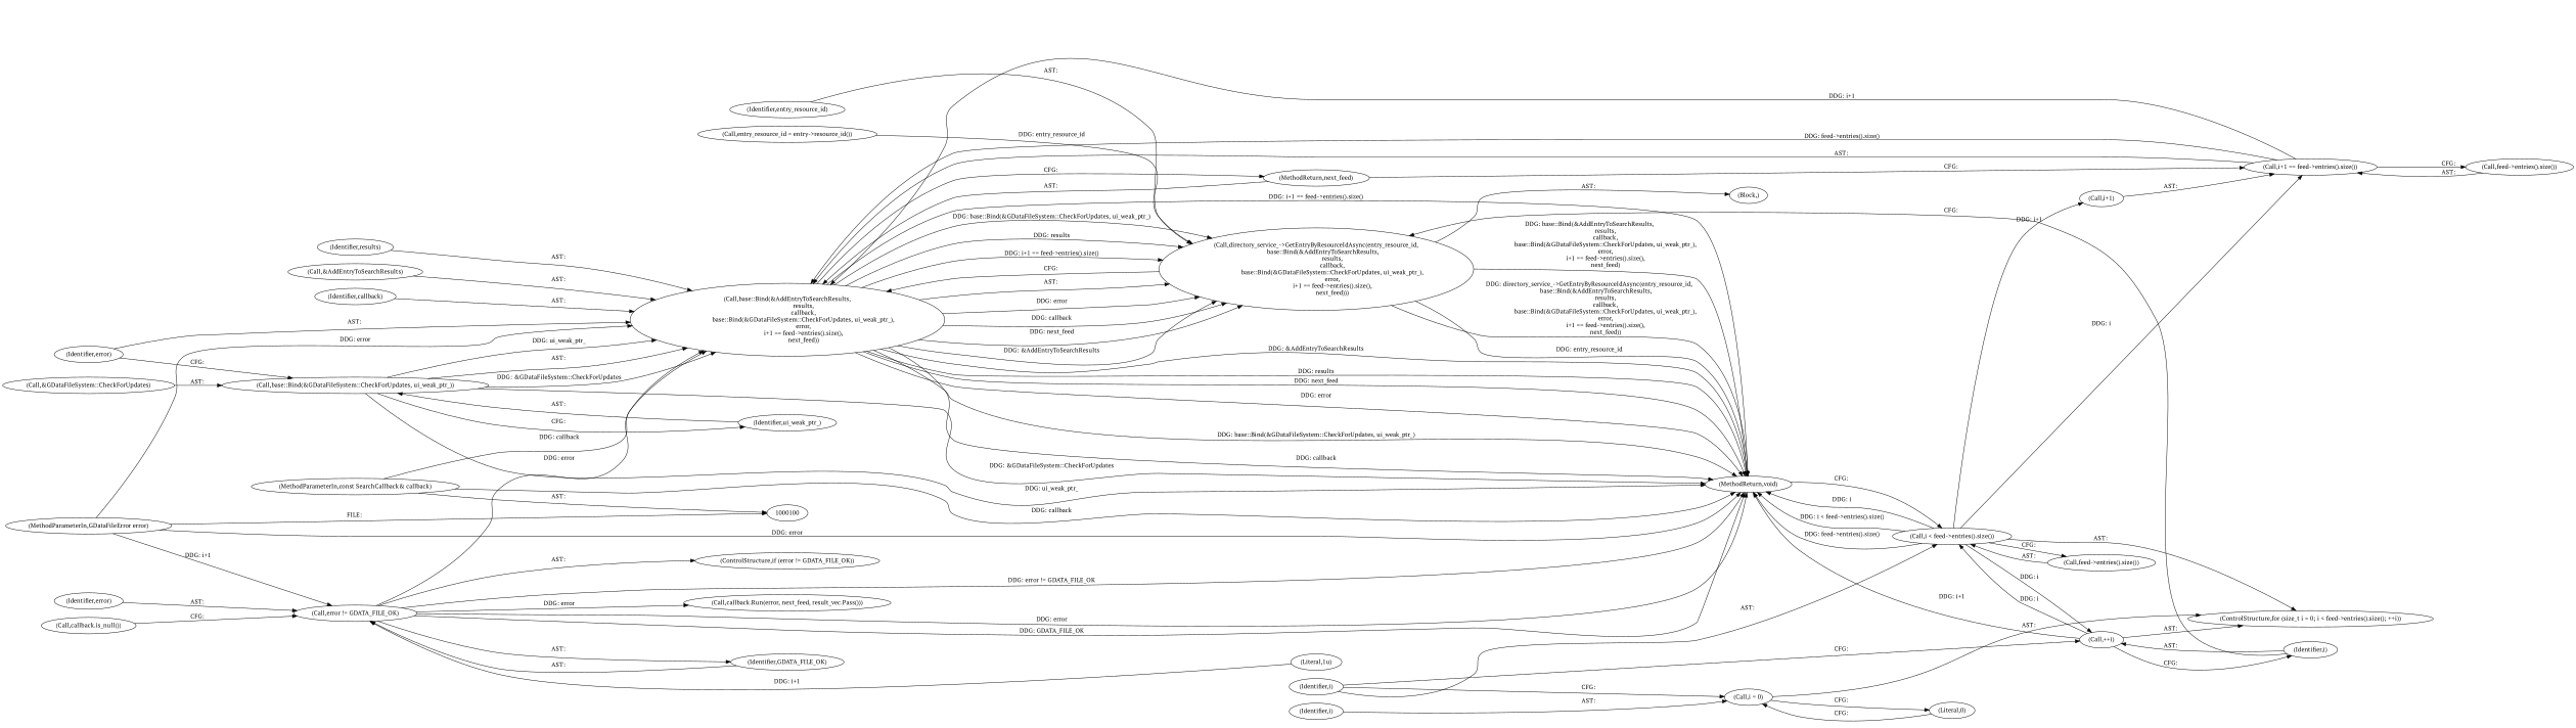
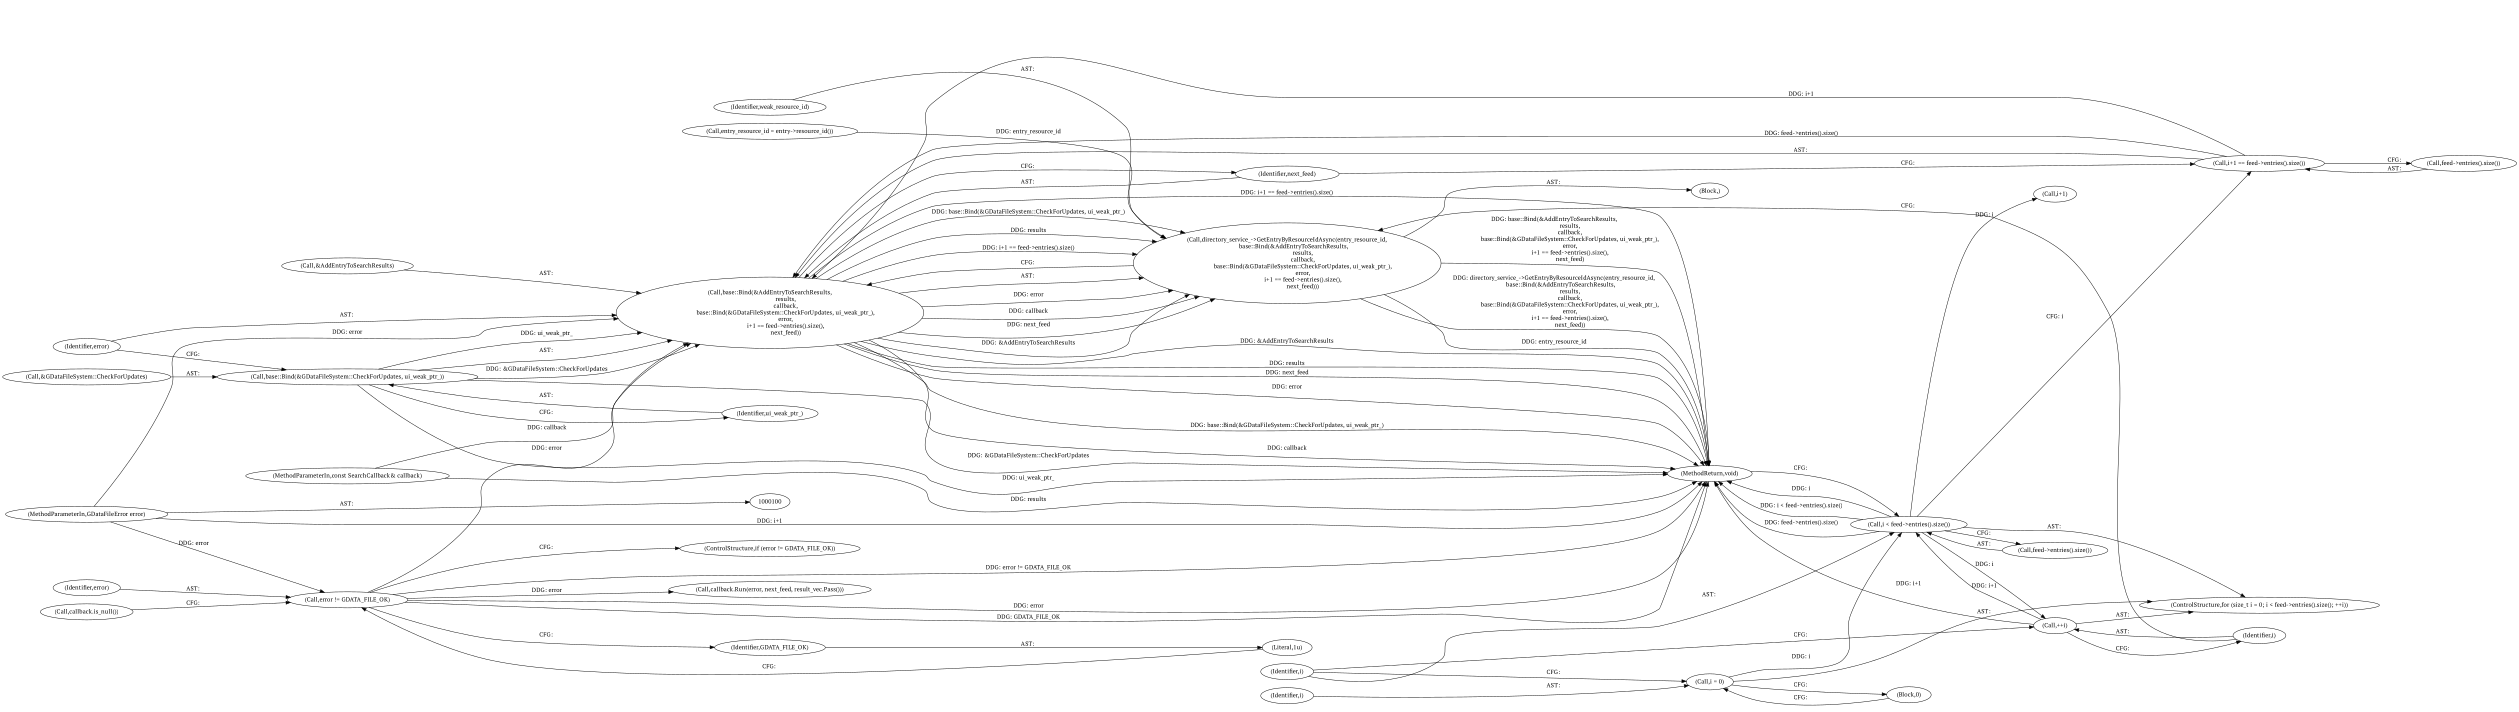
  digraph {
    fontname="PT Serif"
    rankdir=LR
    node [fontname="PT Serif"]
    edge [fontname="PT Serif"]
    n1 [label="(Call,base::Bind(&AddEntryToSearchResults,\n                   results,\n                   callback,\n                   base::Bind(&GDataFileSystem::CheckForUpdates, ui_weak_ptr_),\n                   error,\n                   i+1 == feed->entries().size(),\n                   next_feed))"]
    n2 [label="(Call,directory_service_->GetEntryByResourceIdAsync(entry_resource_id,\n        base::Bind(&AddEntryToSearchResults,\n                   results,\n                   callback,\n                   base::Bind(&GDataFileSystem::CheckForUpdates, ui_weak_ptr_),\n                   error,\n                   i+1 == feed->entries().size(),\n                   next_feed)))"]
    n3 [label="(MethodReturn,void)"]
-   n4 [label="(MethodReturn,next_feed)"]
+   n4 [label="(Identifier,next_feed)"]
    n5 [label="(Block,)"]
    n6 [label="(Call,i < feed->entries().size())"]
    n7 [label="(Call,i+1 == feed->entries().size())"]
    n8 [label="(MethodParameterIn,const SearchCallback& callback)"]
    1000100
    n10 [label="(Call,base::Bind(&GDataFileSystem::CheckForUpdates, ui_weak_ptr_))"]
    n11 [label="(Identifier,ui_weak_ptr_)"]
    n12 [label="(Call,error != GDATA_FILE_OK)"]
    n13 [label="(Identifier,GDATA_FILE_OK)"]
    n14 [label="(Call,callback.Run(error, next_feed, result_vec.Pass()))"]
    n15 [label="(ControlStructure,if (error != GDATA_FILE_OK))"]
    n16 [label="(MethodParameterIn,GDataFileError error)"]
    n17 [label="(Call,feed->entries().size())"]
    n18 [label="(Call,++i)"]
    n19 [label="(ControlStructure,for (size_t i = 0; i < feed->entries().size(); ++i))"]
    n20 [label="(Call,feed->entries().size())"]
    n21 [label="(Call,i+1)"]
    n22 [label="(Identifier,i)"]
    n23 [label="(Call,i = 0)"]
-   n24 [label="(Literal,0)"]
+   n24 [label="(Block,0)"]
    n25 [label="(Identifier,error)"]
-   n26 [label="(Identifier,results)"]
    n27 [label="(Call,&GDataFileSystem::CheckForUpdates)"]
    n28 [label="(Call,&AddEntryToSearchResults)"]
    n29 [label="(Identifier,error)"]
    n30 [label="(Literal,1u)"]
    n31 [label="(Identifier,i)"]
-   n32 [label="(Identifier,entry_resource_id)"]
+   n32 [label="(Identifier,weak_resource_id)"]
    n33 [label="(Identifier,i)"]
    n34 [label="(Call,callback.is_null())"]
-   n35 [label="(Identifier,callback)"]
    n36 [label="(Call,entry_resource_id = entry->resource_id())"]
    n1 -> n2 [label="AST: "]
    n1 -> n2 [label="DDG: error"]
    n1 -> n2 [label="DDG: callback"]
    n1 -> n2 [label="DDG: next_feed"]
    n1 -> n2 [label="DDG: &AddEntryToSearchResults"]
    n1 -> n2 [label="DDG: base::Bind(&GDataFileSystem::CheckForUpdates, ui_weak_ptr_)"]
    n1 -> n2 [label="DDG: results"]
    n1 -> n2 [label="DDG: i+1 == feed->entries().size()"]
    n1 -> n3 [label="DDG: &AddEntryToSearchResults"]
    n1 -> n3 [label="DDG: results"]
    n1 -> n3 [label="DDG: next_feed"]
    n1 -> n3 [label="DDG: error"]
    n1 -> n3 [label="DDG: base::Bind(&GDataFileSystem::CheckForUpdates, ui_weak_ptr_)"]
    n1 -> n3 [label="DDG: callback"]
    n1 -> n3 [label="DDG: i+1 == feed->entries().size()"]
    n1 -> n4 [label="CFG: "]
    n2 -> n1 [label="CFG: "]
    n2 -> n3 [label="DDG: base::Bind(&AddEntryToSearchResults,\n                   results,\n                   callback,\n                   base::Bind(&GDataFileSystem::CheckForUpdates, ui_weak_ptr_),\n                   error,\n                   i+1 == feed->entries().size(),\n                   next_feed)"]
    n2 -> n3 [label="DDG: directory_service_->GetEntryByResourceIdAsync(entry_resource_id,\n        base::Bind(&AddEntryToSearchResults,\n                   results,\n                   callback,\n                   base::Bind(&GDataFileSystem::CheckForUpdates, ui_weak_ptr_),\n                   error,\n                   i+1 == feed->entries().size(),\n                   next_feed))"]
    n2 -> n3 [label="DDG: entry_resource_id"]
    n2 -> n5 [label="AST: "]
    n3 -> n6 [label="CFG: "]
    n4 -> n1 [label="AST: "]
    n4 -> n7 [label="CFG: "]
    n6 -> n3 [label="DDG: i"]
    n6 -> n3 [label="DDG: i < feed->entries().size()"]
    n6 -> n3 [label="DDG: feed->entries().size()"]
-   n6 -> n7 [label="DDG: i"]
+   n6 -> n7 [label="CFG: i"]
    n6 -> n18 [label="DDG: i"]
    n6 -> n19 [label="AST: "]
    n6 -> n20 [label="CFG: "]
-   n6 -> n21 [label="DDG: i+1"]
+   n6 -> n21 [label="DDG: i"]
    n7 -> n1 [label="AST: "]
    n7 -> n1 [label="DDG: i+1"]
    n7 -> n1 [label="DDG: feed->entries().size()"]
    n7 -> n17 [label="CFG: "]
    n8 -> n1 [label="DDG: callback"]
-   n8 -> n3 [label="DDG: callback"]
-   n8 -> 1000100 [label="AST: "]
+   n8 -> n3 [label="DDG: results"]
    n10 -> n1 [label="AST: "]
    n10 -> n1 [label="DDG: &GDataFileSystem::CheckForUpdates"]
    n10 -> n1 [label="DDG: ui_weak_ptr_"]
    n10 -> n3 [label="DDG: &GDataFileSystem::CheckForUpdates"]
    n10 -> n3 [label="DDG: ui_weak_ptr_"]
    n10 -> n11 [label="CFG: "]
    n11 -> n10 [label="AST: "]
    n12 -> n1 [label="DDG: error"]
    n12 -> n3 [label="DDG: error"]
    n12 -> n3 [label="DDG: GDATA_FILE_OK"]
    n12 -> n3 [label="DDG: error != GDATA_FILE_OK"]
-   n12 -> n13 [label="AST: "]
+   n12 -> n13 [label="CFG: "]
    n12 -> n14 [label="DDG: error"]
-   n12 -> n15 [label="AST: "]
-   n13 -> n12 [label="AST: "]
+   n12 -> n15 [label="CFG: "]
+   n13 -> n30 [label="AST: "]
    n16 -> n1 [label="DDG: error"]
-   n16 -> n3 [label="DDG: error"]
-   n16 -> 1000100 [label="FILE: "]
-   n16 -> n12 [label="DDG: i+1"]
+   n16 -> n3 [label="DDG: i+1"]
+   n16 -> 1000100 [label="AST: "]
+   n16 -> n12 [label="DDG: error"]
    n17 -> n7 [label="AST: "]
    n18 -> n3 [label="DDG: i+1"]
-   n18 -> n6 [label="DDG: i"]
+   n18 -> n6 [label="DDG: i+1"]
    n18 -> n19 [label="AST: "]
    n18 -> n22 [label="CFG: "]
    n20 -> n6 [label="AST: "]
-   n21 -> n7 [label="AST: "]
    n22 -> n2 [label="CFG: "]
    n22 -> n18 [label="AST: "]
+   n23 -> n6 [label="DDG: i"]
    n23 -> n19 [label="AST: "]
    n23 -> n24 [label="CFG: "]
    n24 -> n23 [label="CFG: "]
    n25 -> n1 [label="AST: "]
    n25 -> n10 [label="CFG: "]
-   n26 -> n1 [label="AST: "]
    n27 -> n10 [label="AST: "]
    n28 -> n1 [label="AST: "]
    n29 -> n12 [label="AST: "]
-   n30 -> n12 [label="DDG: i+1"]
+   n30 -> n12 [label="CFG: "]
    n31 -> n23 [label="AST: "]
    n32 -> n2 [label="AST: "]
    n33 -> n6 [label="AST: "]
    n33 -> n18 [label="CFG: "]
    n33 -> n23 [label="CFG: "]
    n34 -> n12 [label="CFG: "]
-   n35 -> n1 [label="AST: "]
    n36 -> n2 [label="DDG: entry_resource_id"]
  }
